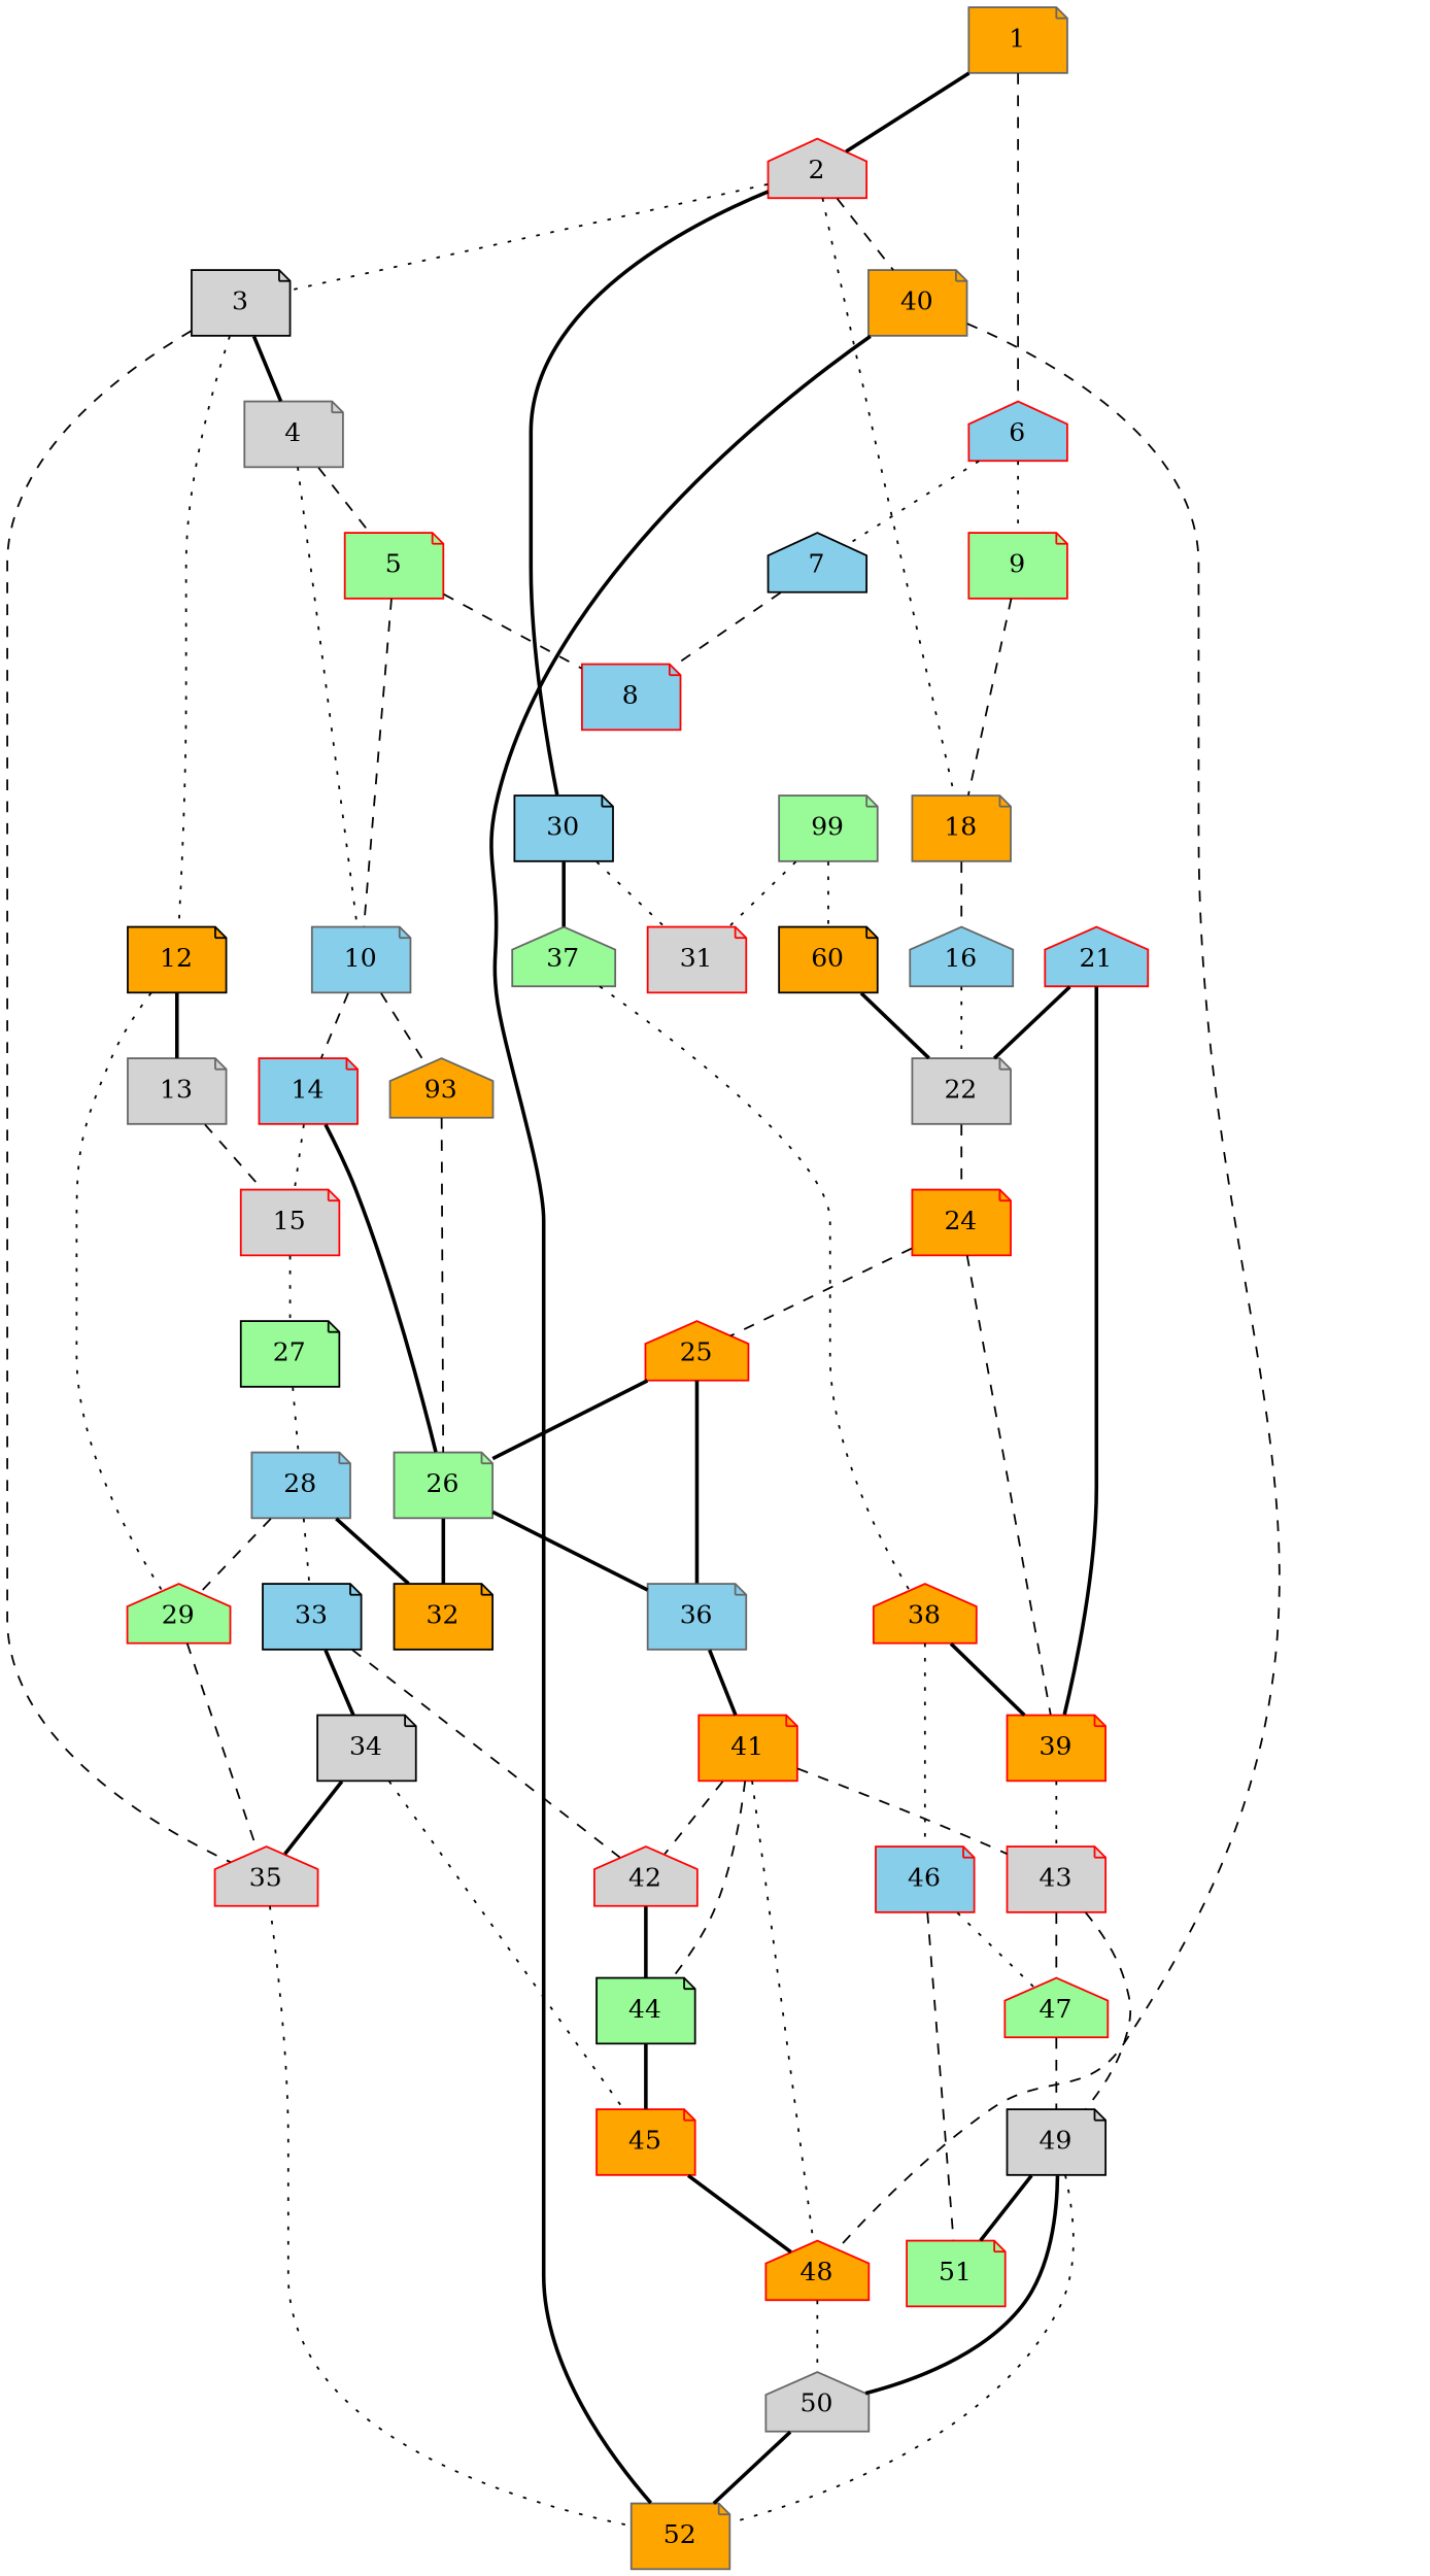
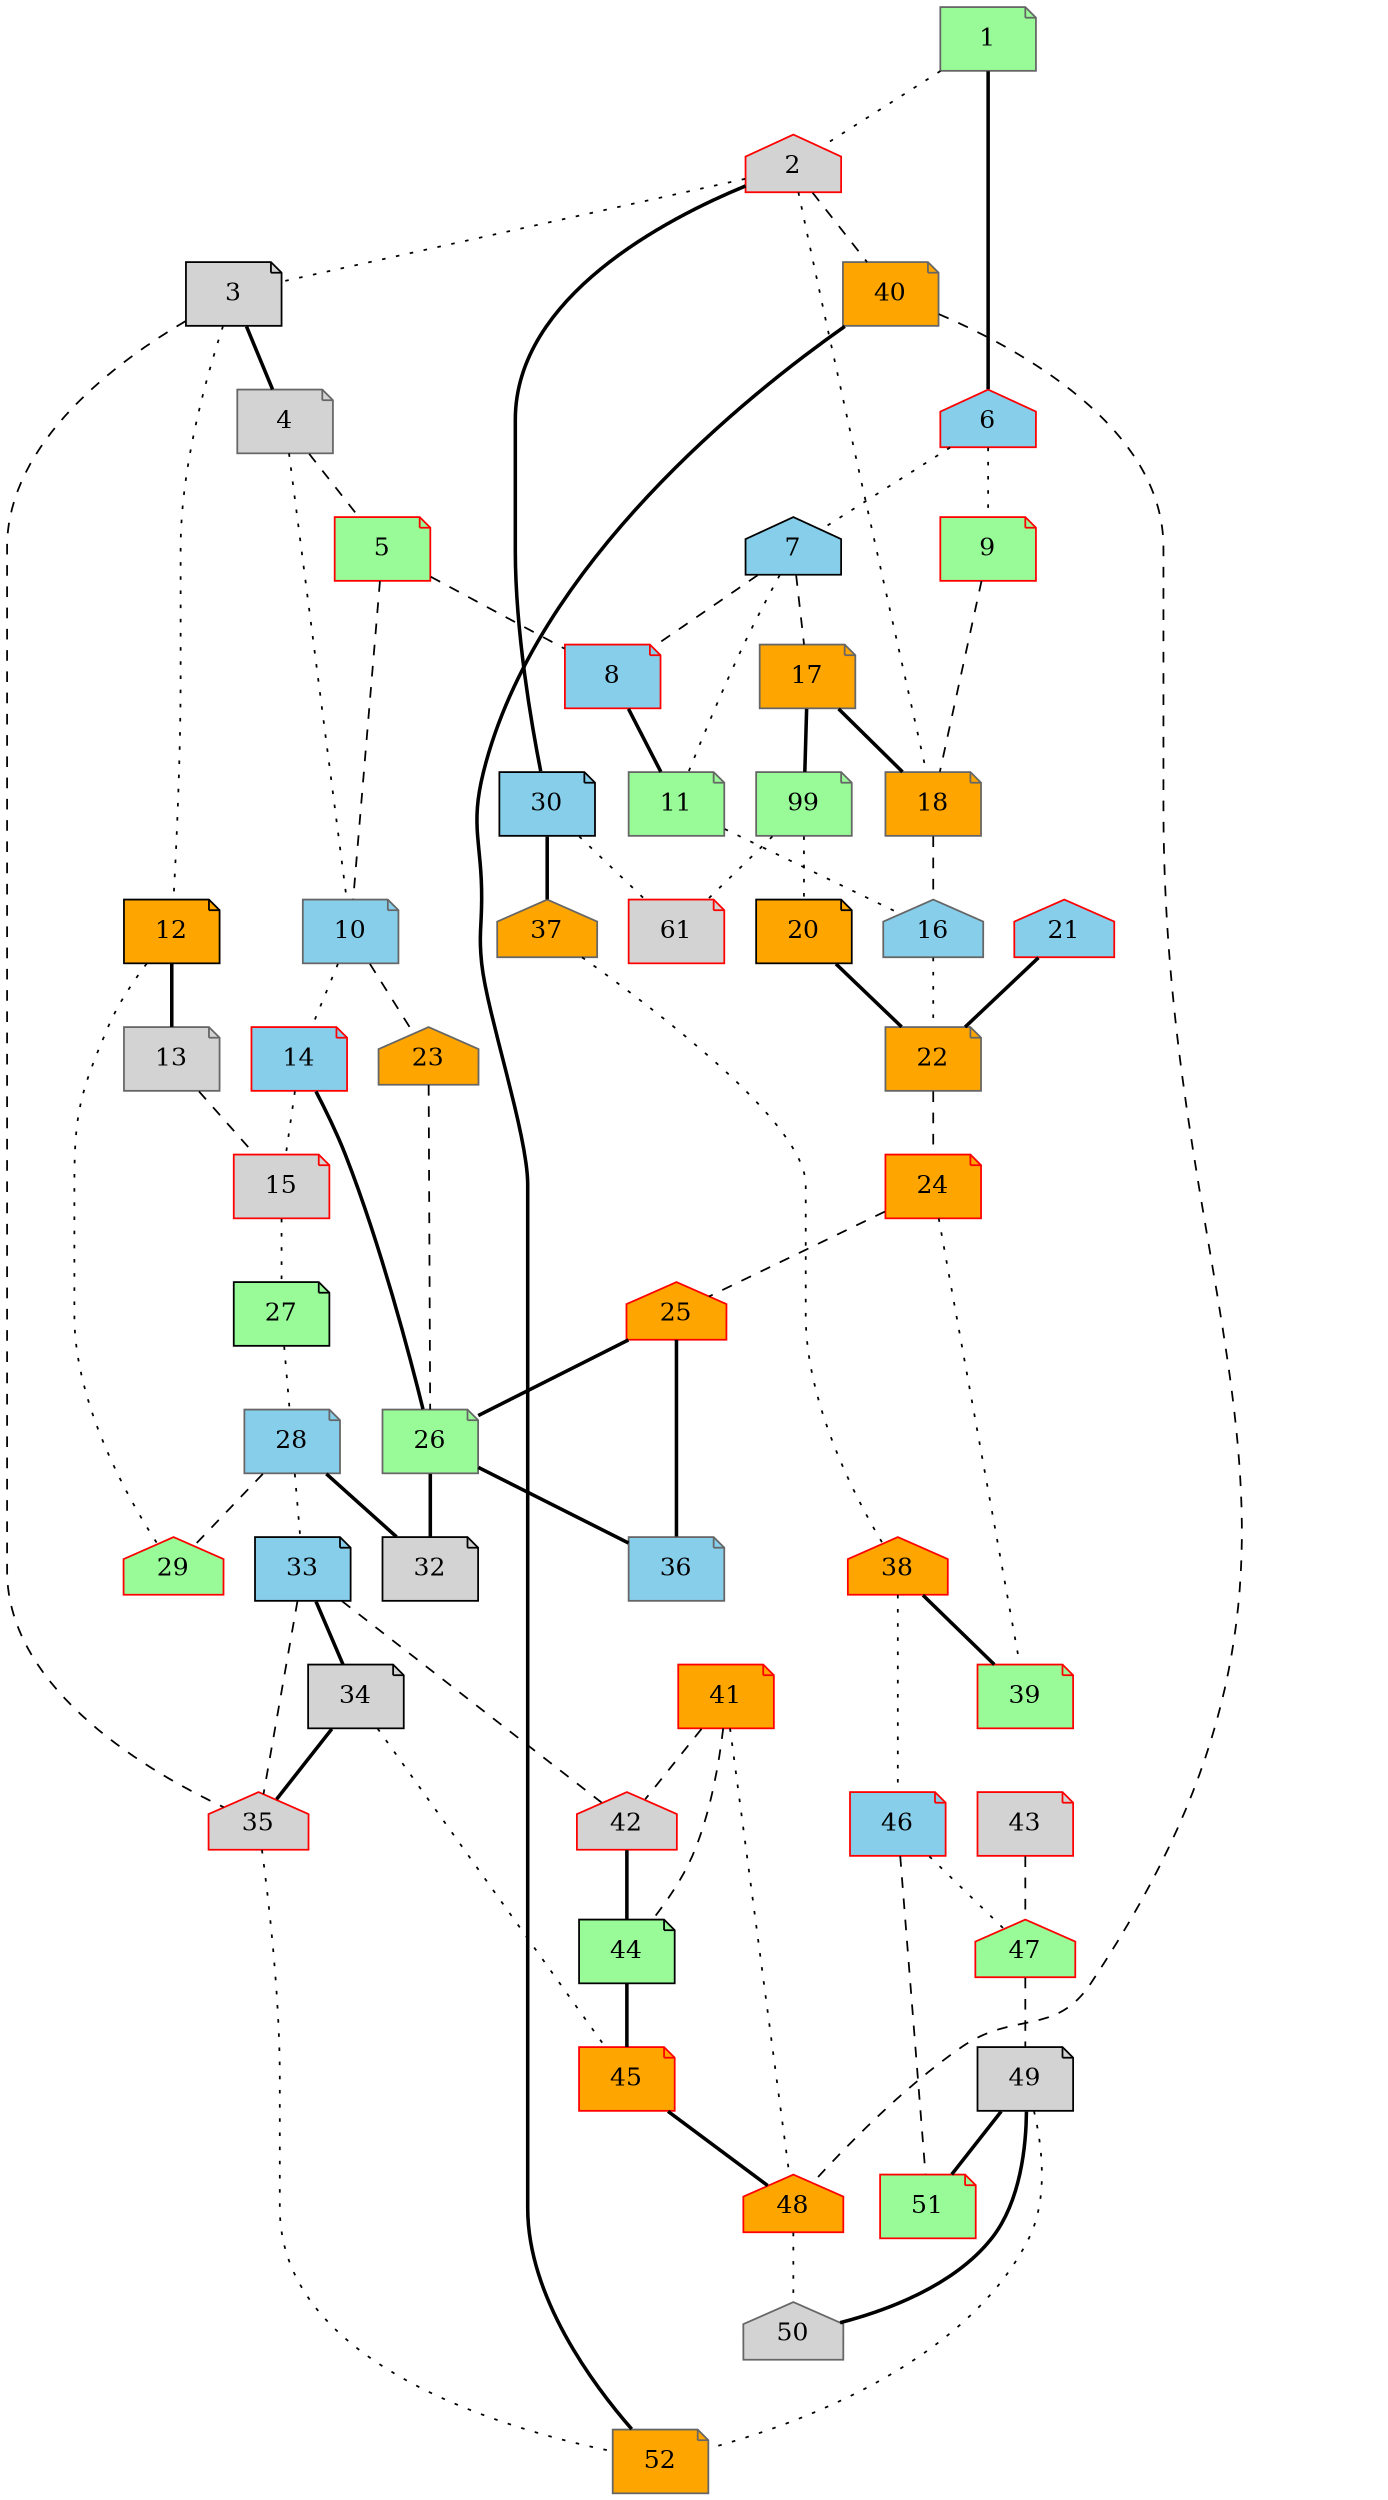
  graph {
    node [color=red fillcolor=orange shape=note style=filled]
    edge [style=dotted weight=1.0]
-   1 [color=gray40]
+   1 [color=gray40 fillcolor=palegreen]
    2 [fillcolor=lightgrey shape=house]
    6 [fillcolor=skyblue shape=house]
    3 [color=black fillcolor=lightgrey]
    18 [color=gray40]
    30 [color=black fillcolor=skyblue]
    40 [color=gray40]
    7 [color=black fillcolor=skyblue shape=house]
    9 [fillcolor=palegreen]
    4 [color=gray40 fillcolor=lightgrey]
    12 [color=black]
    35 [fillcolor=lightgrey shape=house]
    16 [color=gray40 fillcolor=skyblue shape=house]
-   31 [fillcolor=lightgrey]
-   37 [color=gray40 fillcolor=palegreen shape=house]
+   31 [fillcolor=lightgrey label=61]
+   37 [color=gray40 shape=house]
    52 [color=gray40]
    48 [shape=house]
    5 [fillcolor=palegreen]
    10 [color=gray40 fillcolor=skyblue]
    13 [color=gray40 fillcolor=lightgrey]
    29 [fillcolor=palegreen shape=house]
    8 [fillcolor=skyblue]
    14 [fillcolor=skyblue]
-   23 [color=gray40 shape=house label=93]
-   22 [color=gray40 fillcolor=lightgrey]
+   23 [color=gray40 shape=house]
+   11 [color=gray40 fillcolor=palegreen]
+   22 [color=gray40]
+   17 [color=gray40]
    n28 [color=gray40 fillcolor=palegreen label=99]
    15 [fillcolor=lightgrey]
    26 [color=gray40 fillcolor=palegreen]
    27 [color=black fillcolor=palegreen]
    36 [color=gray40 fillcolor=skyblue]
-   32 [color=black]
+   32 [color=black fillcolor=lightgrey]
    28 [color=gray40 fillcolor=skyblue]
    24
-   20 [color=black label=60]
+   20 [color=black]
    21 [fillcolor=skyblue shape=house]
-   39
+   39 [fillcolor=palegreen]
    43 [fillcolor=lightgrey]
    25 [shape=house]
    41
    33 [color=black fillcolor=skyblue]
    34 [color=black fillcolor=lightgrey]
    42 [fillcolor=lightgrey shape=house]
    38 [shape=house]
    45
    44 [color=black fillcolor=palegreen]
    46 [fillcolor=skyblue]
    51 [fillcolor=palegreen]
    47 [fillcolor=palegreen shape=house]
    49 [color=black fillcolor=lightgrey]
    50 [color=gray40 fillcolor=lightgrey shape=house]
-   1 -- 2 [style=bold]
-   1 -- 6 [style=dashed weight=2.0]
+   1 -- 2
+   1 -- 6 [style=bold weight=2.0]
    2 -- 3
    2 -- 18
    2 -- 30 [style=bold weight=2.0]
    2 -- 40 [style=dashed weight=2.0]
    6 -- 7 [weight=2.0]
    6 -- 9 [weight=2.0]
    3 -- 4 [style=bold]
    3 -- 12
    3 -- 35 [style=dashed]
    18 -- 16 [style=dashed weight=2.0]
    30 -- 31 [weight=2.0]
    30 -- 37 [style=bold weight=2.0]
    40 -- 52 [style=bold]
    40 -- 48 [style=dashed]
    7 -- 8 [style=dashed]
+   7 -- 11
+   7 -- 17 [style=dashed weight=2.0]
    9 -- 18 [style=dashed]
    4 -- 5 [style=dashed]
    4 -- 10
    12 -- 13 [style=bold]
    12 -- 29
    35 -- 52
    16 -- 22
    37 -- 38
    48 -- 50
    5 -- 10 [style=dashed]
    5 -- 8 [style=dashed]
-   10 -- 14 [style=dashed]
+   10 -- 14
    10 -- 23 [style=dashed weight=2.0]
    13 -- 15 [style=dashed]
-   29 -- 35 [style=dashed]
+   33 -- 35 [style=dashed]
+   8 -- 11 [style=bold]
    14 -- 15
    14 -- 26 [style=bold]
    23 -- 26 [style=dashed]
+   11 -- 16
    22 -- 24 [style=dashed]
+   17 -- 18 [style=bold]
+   17 -- n28 [style=bold weight=2.0]
    n28 -- 31 [weight=2.0]
    n28 -- 20 [weight=2.0]
    15 -- 27
    26 -- 36 [style=bold]
    26 -- 32 [style=bold weight=2.0]
    27 -- 28 [weight=2.0]
-   36 -- 41 [style=bold]
    28 -- 29 [style=dashed]
    28 -- 32 [style=bold weight=2.0]
    28 -- 33
-   24 -- 39 [style=dashed]
+   24 -- 39
    24 -- 25 [style=dashed]
    20 -- 22 [style=bold]
    21 -- 22 [style=bold]
-   21 -- 39 [style=bold]
-   39 -- 43 [weight=2.0]
    43 -- 47 [style=dashed weight=2.0]
-   43 -- 49 [style=dashed]
    25 -- 26 [style=bold]
    25 -- 36 [style=bold]
    41 -- 48
-   41 -- 43 [style=dashed]
    41 -- 42 [style=dashed]
    41 -- 44 [style=dashed]
    33 -- 34 [style=bold]
    33 -- 42 [style=dashed]
    34 -- 35 [style=bold]
    34 -- 45
    42 -- 44 [style=bold weight=2.0]
    38 -- 39 [style=bold]
    38 -- 46
    45 -- 48 [style=bold]
    44 -- 45 [style=bold]
    46 -- 51 [style=dashed]
    46 -- 47
    47 -- 49 [style=dashed]
    49 -- 52
    49 -- 51 [style=bold weight=2.0]
    49 -- 50 [style=bold]
-   50 -- 52 [style=bold]
  }
